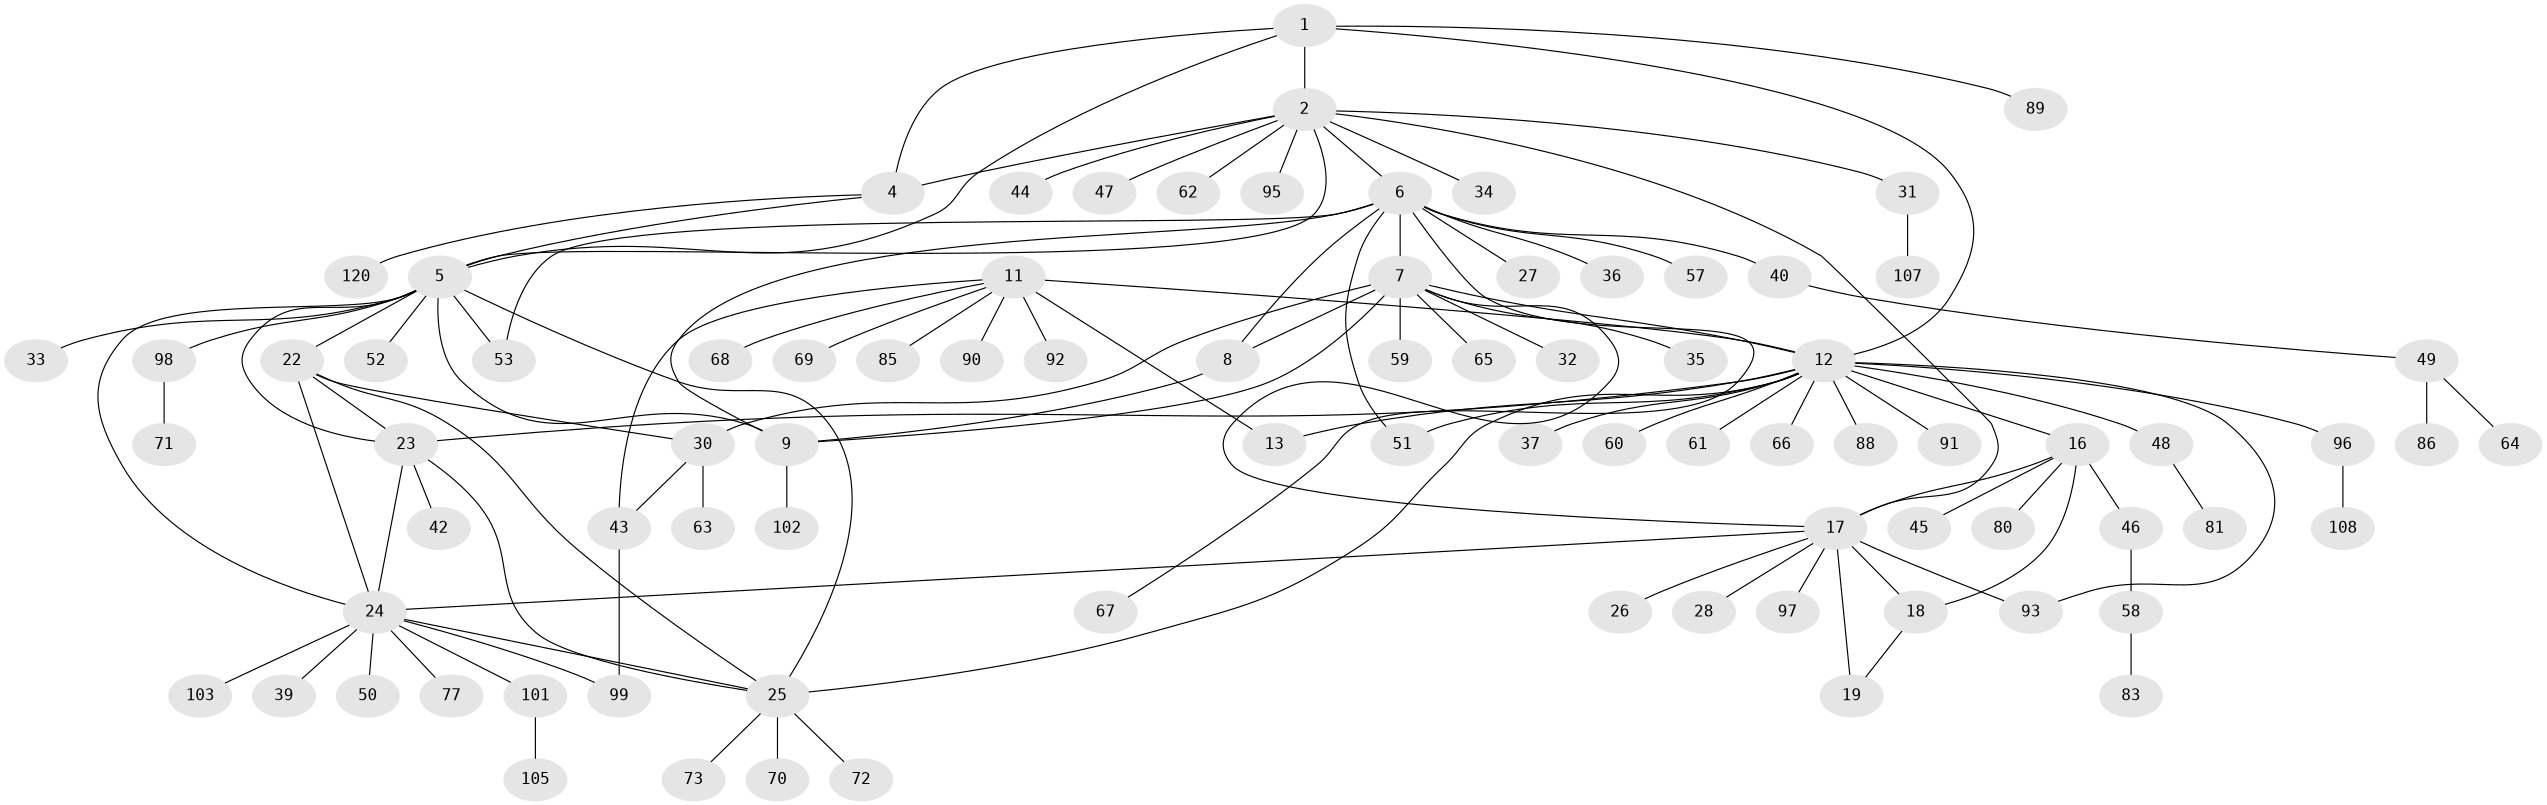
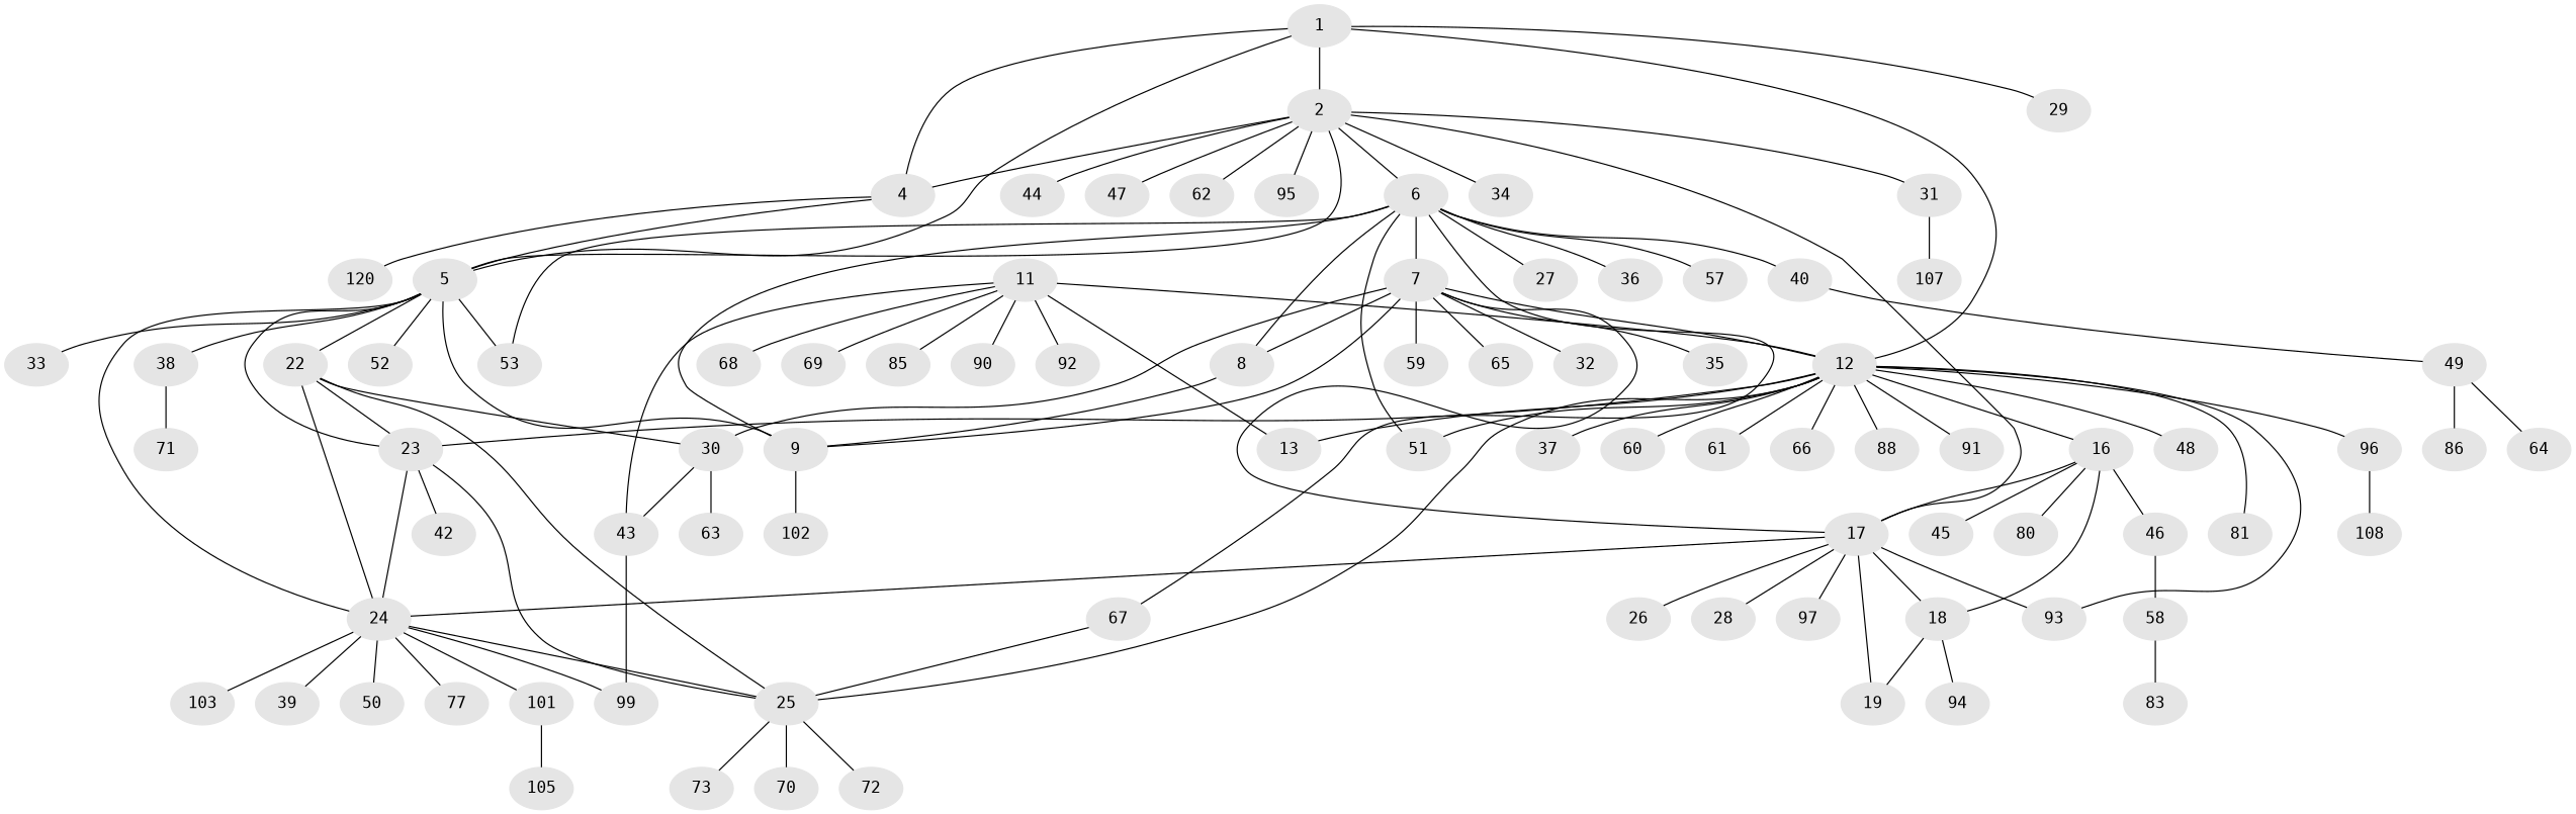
  graph {
    fontname="DejaVu Sans Mono"
    node [color=gray90 fontname="DejaVu Sans Mono" style=filled]
    edge [fontname="DejaVu Sans Mono"]
    2 [super="+3"]
    4 [super="+55"]
    5 [super="+21"]
    6 [super="+76"]
    17 [super="+20"]
    31 [super="+56"]
    34
    44 [super="+87"]
    47
    62
    95
    1
    12 [super="+15"]
-   89
+   89 [label=29]
    n15 [label=120]
    9
    22
    23 [super="+98"]
    24 [super="+74"]
    25 [super="+82"]
    33
-   38 [super="+54" label=98]
+   38 [super="+54"]
    52
    53
    51 [super="+79"]
    13 [super="+14"]
    16 [super="+75"]
    37
    48
    60
    61
    66
    81
    88
    91
    93
    96
    30 [super="+41"]
    43
    63
    7 [super="+10"]
    8
    27
    36
    40 [super="+84"]
    57
    67
    18 [super="+106"]
    19
    26
    28
    97
    107
    102
    42
    39 [super="+104"]
    50
    77
    99
    101
    103
    70
    72
    73
    71
    32
    35
    59
    65
    49 [super="+78"]
    11 [super="+29"]
    68
    69
    85
    90
    92
    45
    46
    80
    108
+   94
    58
    105
    64
    86
    83
    2 -- 4 [weight=2]
    2 -- 5 [weight=2]
    2 -- 6
    2 -- 17
    2 -- 31
    2 -- 34
    2 -- 44
    2 -- 47
    2 -- 62
    2 -- 95
    4 -- 5
    4 -- n15
    5 -- 9
    5 -- 22
    5 -- 23
    5 -- 24
-   5 -- 25
+   67 -- 25
    5 -- 33 [weight=2]
    5 -- 38
    5 -- 52
    5 -- 53
    6 -- 9
    6 -- 53
    6 -- 51
    6 -- 7 [weight=2]
    6 -- 8
    6 -- 27
    6 -- 36
    6 -- 40
    6 -- 57
    6 -- 67
    17 -- 24
    17 -- 93
    17 -- 18 [weight=2]
    17 -- 19 [weight=2]
    17 -- 26
    17 -- 28
    17 -- 97
    31 -- 107
    1 -- 2 [weight=2]
    1 -- 4
    1 -- 5
    1 -- 12
    1 -- 89
    12 -- 23
    12 -- 25
    12 -- 51
    12 -- 13 [weight=4]
    12 -- 16
    12 -- 37
    12 -- 48
    12 -- 60
    12 -- 61
    12 -- 66
-   48 -- 81
+   12 -- 81
    12 -- 88
    12 -- 91
    12 -- 93
    12 -- 96
    9 -- 102
    22 -- 23
    22 -- 24
    22 -- 25
    22 -- 30
    23 -- 24
    23 -- 25
    23 -- 42
    24 -- 25
    24 -- 39
    24 -- 50
    24 -- 77
    24 -- 99
    24 -- 101
    24 -- 103
    25 -- 70
    25 -- 72
    25 -- 73
    38 -- 71
    16 -- 17 [weight=2]
    16 -- 18
    16 -- 45
    16 -- 46
    16 -- 80
    96 -- 108
    30 -- 43
    30 -- 63
    43 -- 99
    7 -- 17
    7 -- 12
    7 -- 9 [weight=2]
    7 -- 30
    7 -- 8 [weight=2]
    7 -- 32
    7 -- 35
    7 -- 59
    7 -- 65
    8 -- 9
    40 -- 49
    18 -- 19
+   18 -- 94
    101 -- 105
    49 -- 64
    49 -- 86
    11 -- 12 [weight=2]
    11 -- 13 [weight=2]
    11 -- 43
    11 -- 68
    11 -- 69
    11 -- 85
    11 -- 90
    11 -- 92
    46 -- 58
    58 -- 83
  }
